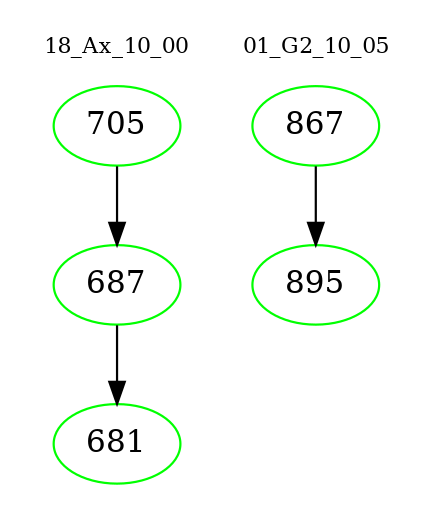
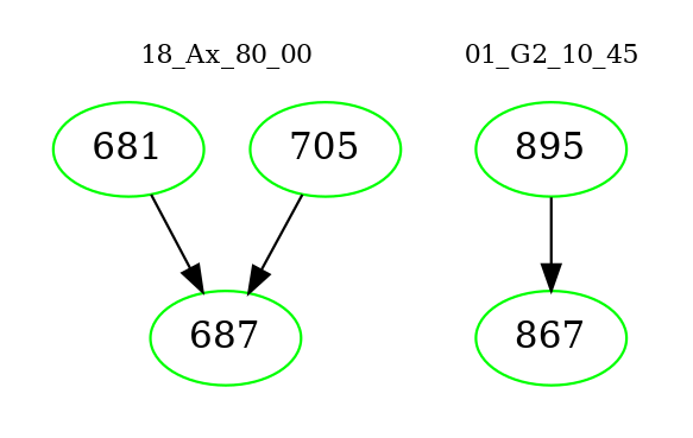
  digraph {
    node [color=green]
    edge [color=black]
    n1 [label=705]
    n2 [label=681]
    n3 [label=687]
    n4 [label=895]
    n5 [label=867]
    subgraph cluster_1 {
      color=white
      fontsize=10
-     label="18_Ax_10_00"
+     label="18_Ax_80_00"
      n1
      n2
      n3
    }
    subgraph cluster_2 {
      color=white
      fontsize=10
-     label="01_G2_10_05"
+     label="01_G2_10_45"
      n4
      n5
    }
    n1 -> n3
-   n3 -> n2
-   n5 -> n4
+   n2 -> n3
+   n4 -> n5
  }
